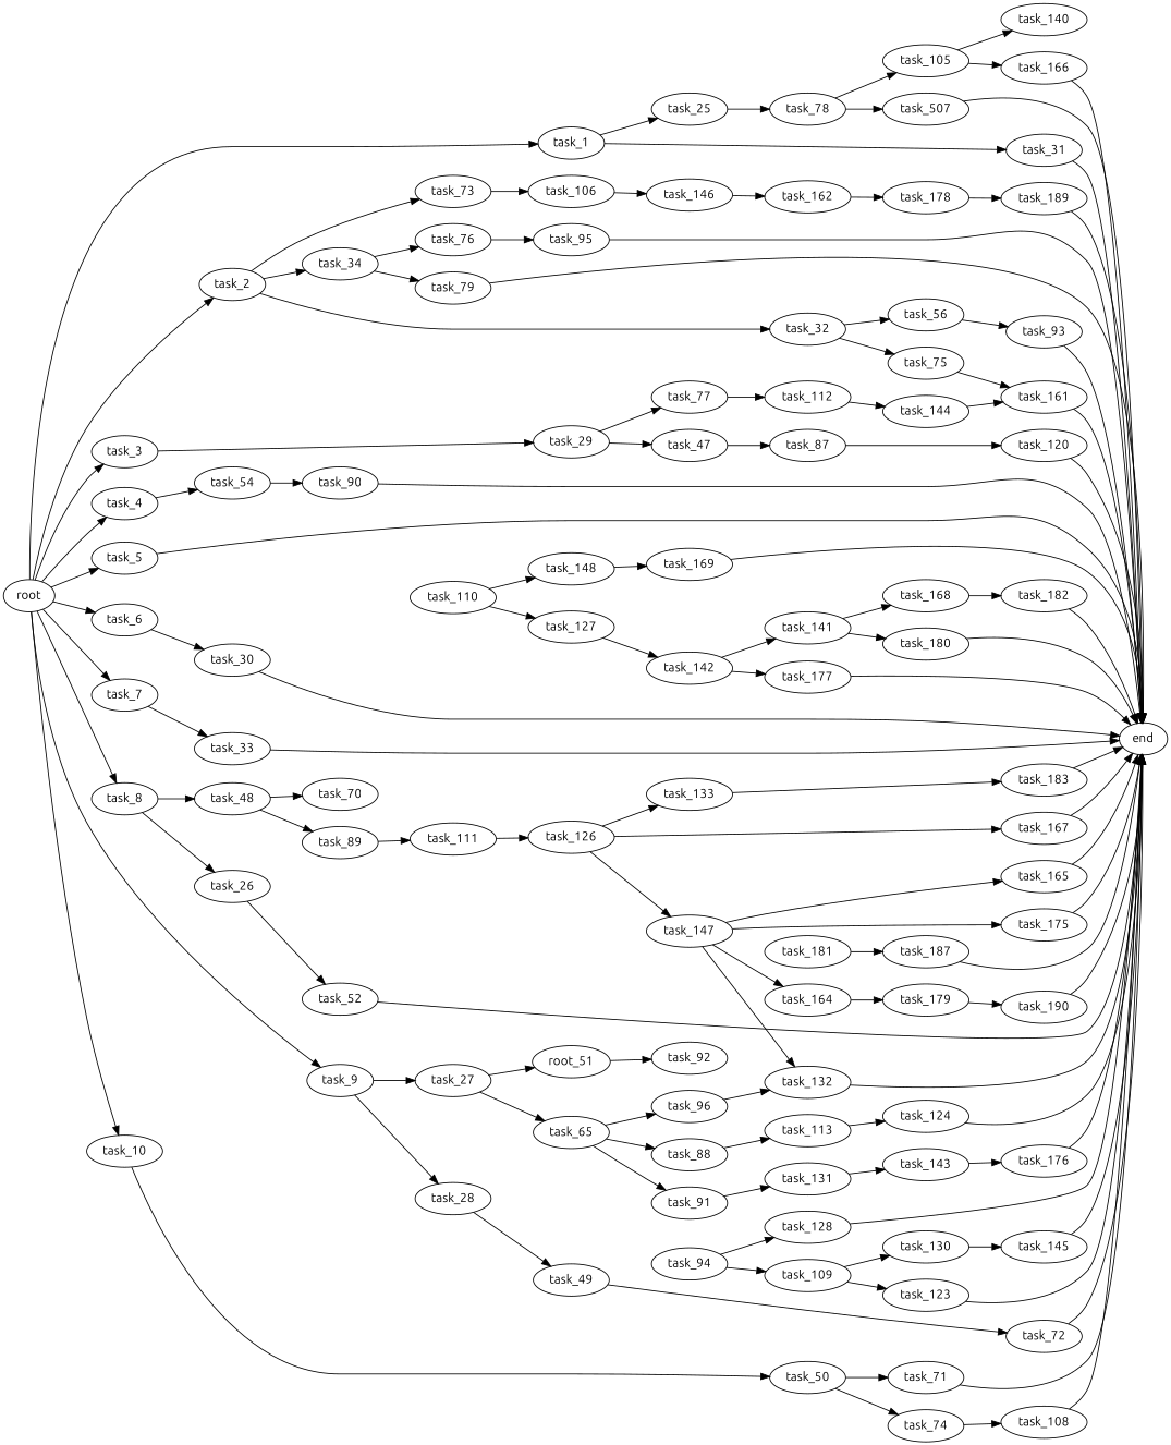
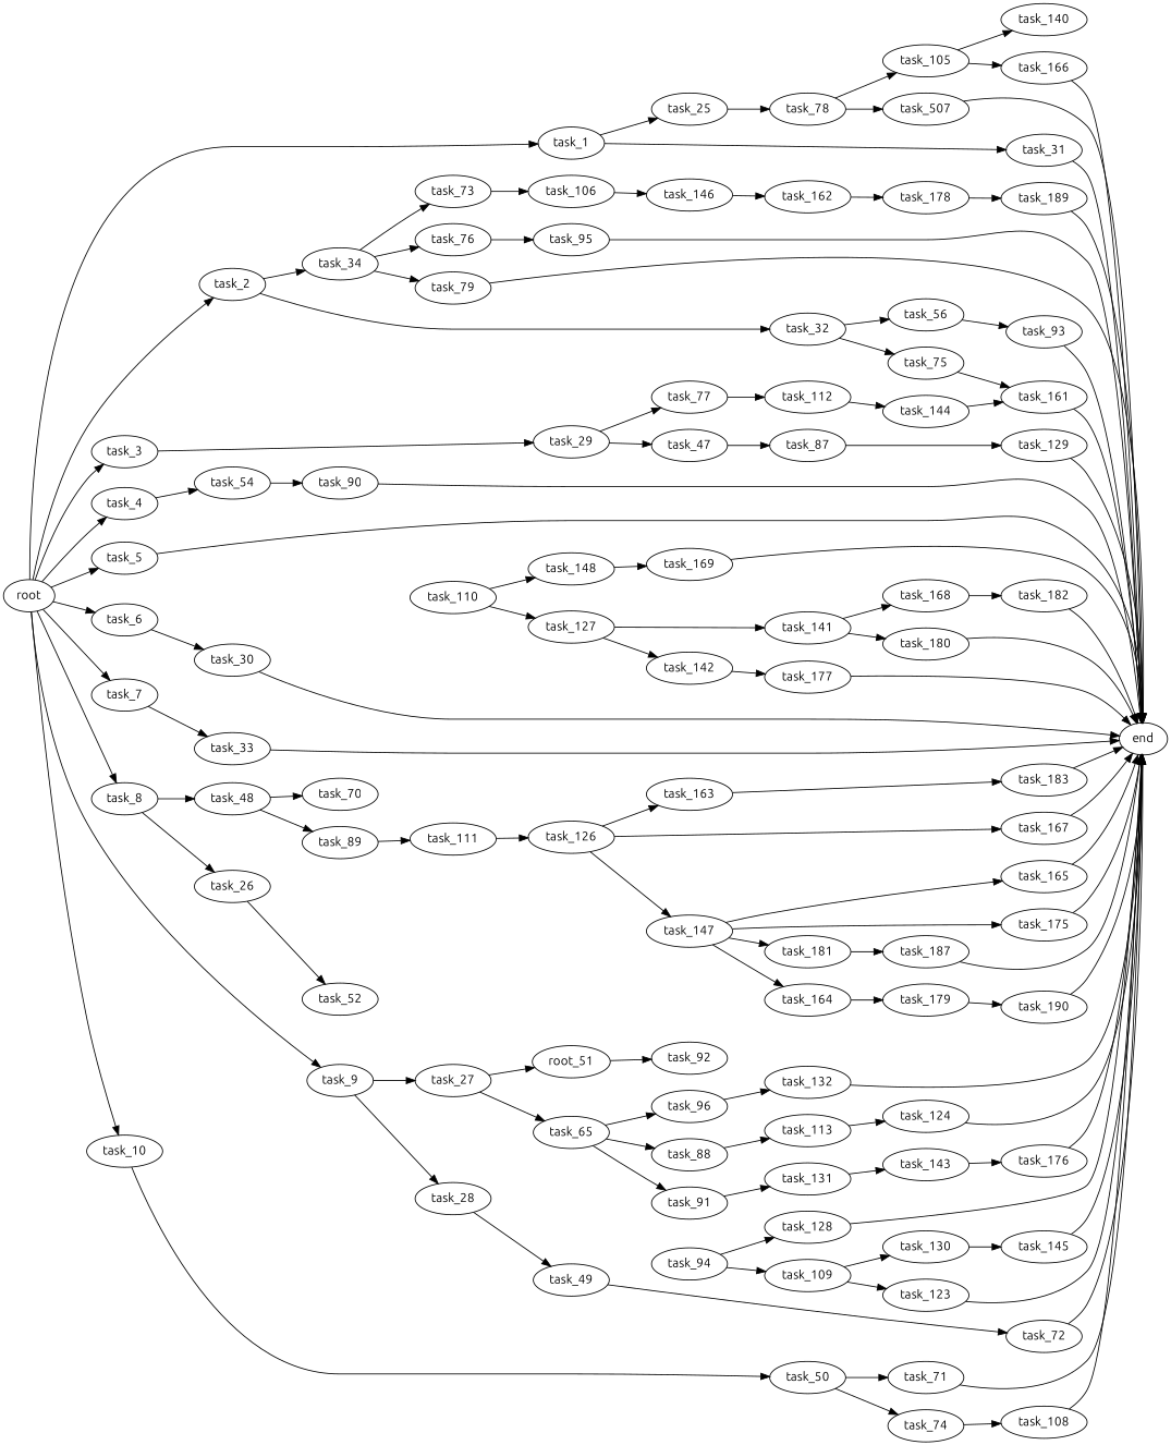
  digraph {
    fontname=Ubuntu
    rankdir=LR
    node [fontname=Ubuntu]
    edge [fontname=Ubuntu]
    root
    task_1
    task_2
    task_3
    task_4
    task_5
    task_6
    task_7
    task_8
    task_9
    task_10
    task_25
    task_31
    task_32
    task_34
    task_29
    task_54
    end
    task_30
    task_33
    task_26
    task_48
    task_27
    task_28
    task_50
    task_78
    task_56
    task_75
    task_73
    task_76
    task_79
    task_47
    task_77
    task_90
    task_52
    task_70
    task_89
    n38 [label=root_51]
    n39 [label=task_65]
    task_49
    task_71
    task_74
    task_105
    n44 [label=task_507]
    task_92
    task_88
    task_91
    task_96
    task_72
    task_87
    task_112
    task_93
    task_161
    task_106
    task_95
-   task_129 [label=task_120]
+   task_129
    task_111
    task_108
    task_94
    task_109
    task_128
    task_113
    task_131
    task_132
    task_110
    task_127
    task_148
    task_146
    task_144
    task_140
    task_166
    task_124
    task_126
    task_143
    task_123
    task_130
    task_162
    task_145
    task_141
    task_142
    task_169
    task_147
-   task_163 [label=task_133]
+   task_163
    task_167
    task_164
    task_165
    task_175
    task_181
    task_183
    task_168
    task_180
    task_177
    task_176
    task_182
    task_178
    task_179
    task_187
    task_189
    task_190
    root -> task_1
    root -> task_2
    root -> task_3
    root -> task_4
    root -> task_5
    root -> task_6
    root -> task_7
    root -> task_8
    root -> task_9
    root -> task_10
    task_1 -> task_25
    task_1 -> task_31
    task_2 -> task_32
    task_2 -> task_34
    task_3 -> task_29
    task_4 -> task_54
    task_5 -> end
    task_6 -> task_30
    task_7 -> task_33
    task_8 -> task_26
    task_8 -> task_48
    task_9 -> task_27
    task_9 -> task_28
    task_10 -> task_50
    task_25 -> task_78
    task_31 -> end
    task_32 -> task_56
    task_32 -> task_75
-   task_2 -> task_73
+   task_34 -> task_73
    task_34 -> task_76
    task_34 -> task_79
    task_29 -> task_47
    task_29 -> task_77
    task_54 -> task_90
    task_30 -> end
    task_33 -> end
    task_26 -> task_52
    task_48 -> task_70
    task_48 -> task_89
    task_27 -> n38
    task_27 -> n39
    task_28 -> task_49
    task_50 -> task_71
    task_50 -> task_74
    task_78 -> task_105
    task_78 -> n44
    task_56 -> task_93
    task_75 -> task_161
    task_73 -> task_106
    task_76 -> task_95
    task_79 -> end
    task_47 -> task_87
    task_77 -> task_112
    task_90 -> end
-   task_52 -> end
    task_89 -> task_111
    n38 -> task_92
    n39 -> task_88
    n39 -> task_91
    n39 -> task_96
    task_49 -> task_72
    task_71 -> end
    task_74 -> task_108
    task_105 -> task_140
    task_105 -> task_166
    n44 -> end
    task_88 -> task_113
    task_91 -> task_131
    task_96 -> task_132
    task_72 -> end
    task_87 -> task_129
    task_112 -> task_144
    task_93 -> end
    task_161 -> end
    task_106 -> task_146
    task_95 -> end
    task_129 -> end
    task_111 -> task_126
    task_108 -> end
    task_94 -> task_109
    task_94 -> task_128
    task_109 -> task_123
    task_109 -> task_130
    task_128 -> end
    task_113 -> task_124
    task_131 -> task_143
    task_132 -> end
    task_110 -> task_127
    task_110 -> task_148
-   task_142 -> task_141
+   task_127 -> task_141
    task_127 -> task_142
    task_148 -> task_169
    task_146 -> task_162
    task_144 -> task_161
    task_166 -> end
    task_124 -> end
    task_126 -> task_147
    task_126 -> task_163
    task_126 -> task_167
    task_143 -> task_176
    task_123 -> end
    task_130 -> task_145
    task_162 -> task_178
    task_145 -> end
    task_141 -> task_168
    task_141 -> task_180
    task_142 -> task_177
    task_169 -> end
    task_147 -> task_164
    task_147 -> task_165
    task_147 -> task_175
-   task_147 -> task_132
+   task_147 -> task_181
    task_163 -> task_183
    task_167 -> end
    task_164 -> task_179
    task_165 -> end
    task_175 -> end
    task_181 -> task_187
    task_183 -> end
    task_168 -> task_182
    task_180 -> end
    task_177 -> end
    task_176 -> end
    task_182 -> end
    task_178 -> task_189
    task_179 -> task_190
    task_187 -> end
    task_189 -> end
    task_190 -> end
  }
